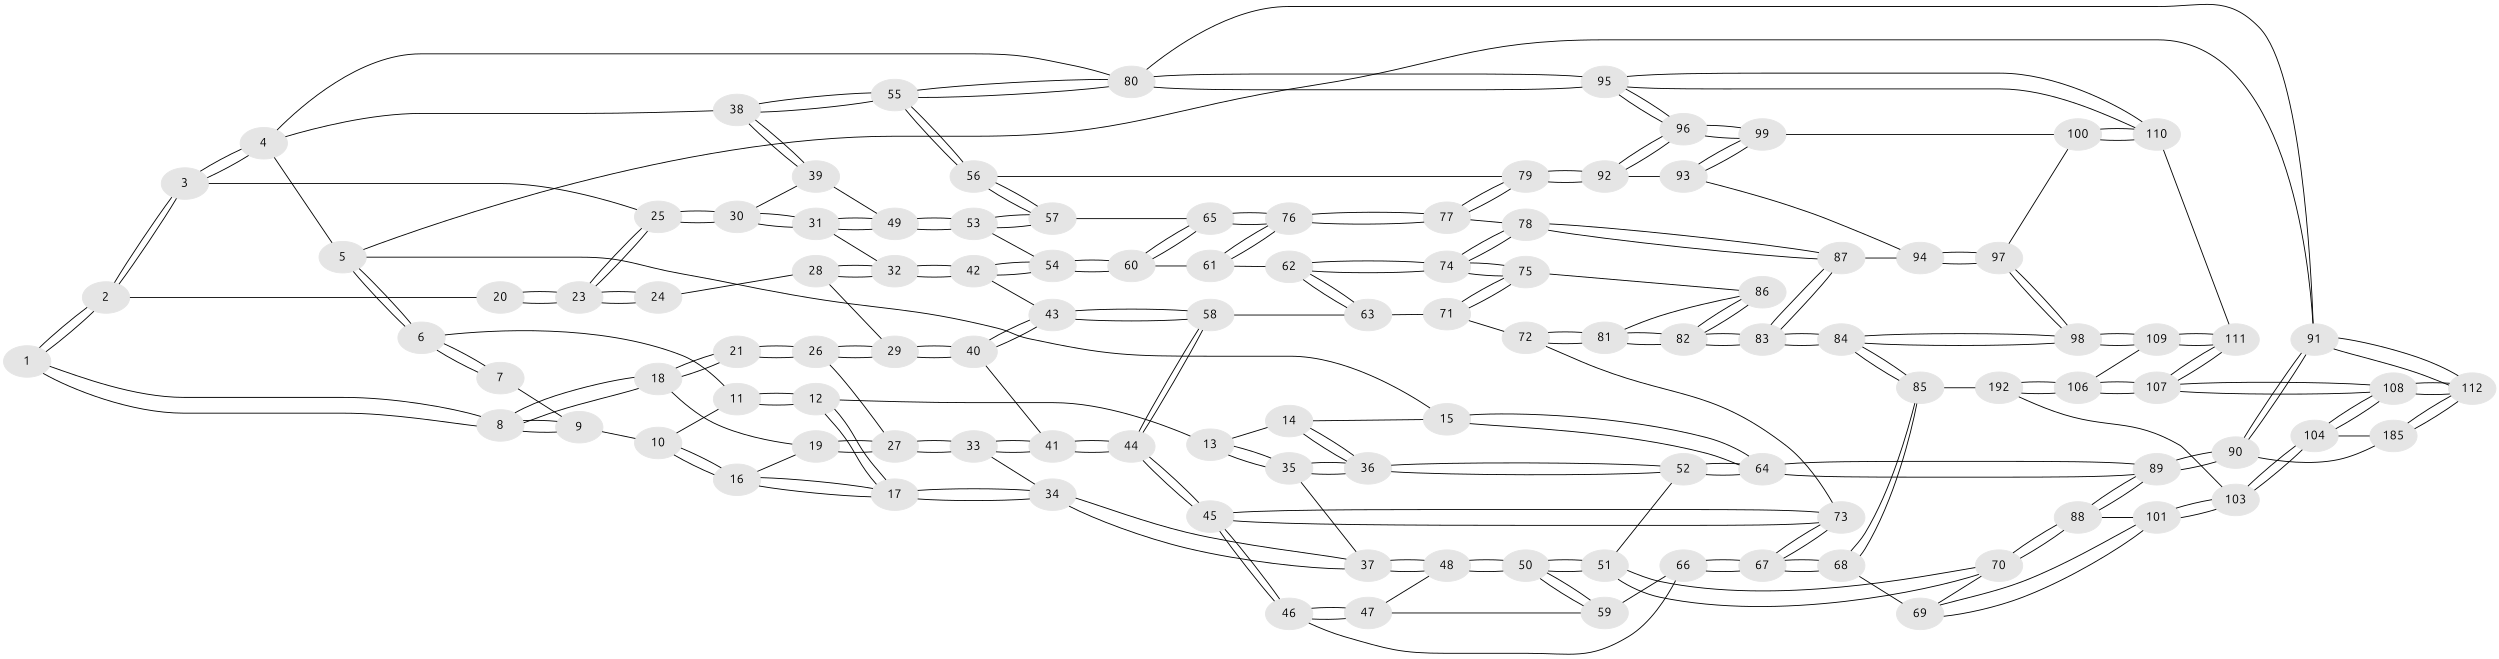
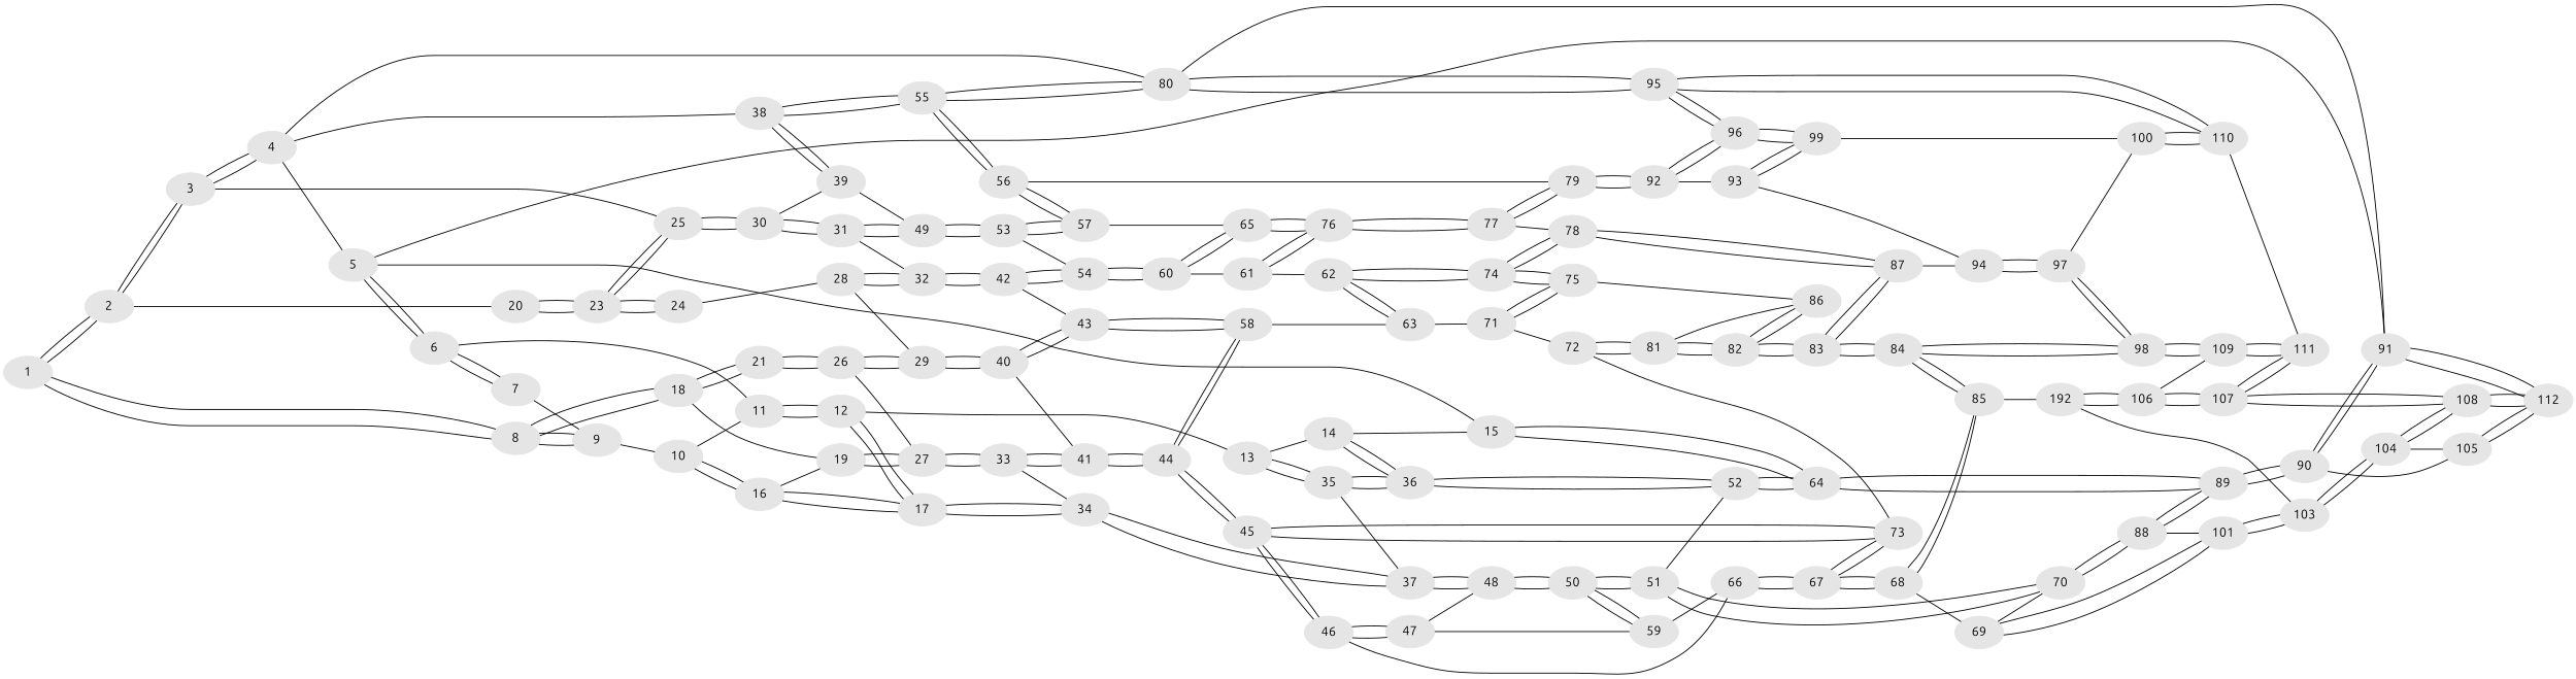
  graph {
    fontname=Ubuntu
    rankdir=LR
    node [color=gray90 fontname=Ubuntu style=filled]
    edge [fontname=Ubuntu]
    1
    2
    8
    3
    20
    9
    18
    4
    25
    23
    5
    38
    80
    30
    6
    15
    91
    39
    55
    95
    7
    11
    64
    112
    12
    10
    19
    21
    16
    17
    13
    14
    35
    34
    36
    37
    52
    89
    27
    26
    33
    24
    29
    28
    32
    31
    40
    41
    42
    43
    49
    53
    54
    44
    48
    50
    56
    58
    45
    60
    63
    46
    73
    47
    66
    59
    67
    51
    57
    70
    88
    65
    61
    79
    92
    76
    71
    62
    74
    77
    75
    78
    72
    90
    68
    69
    85
    101
    n89 [label=192]
    103
    81
    86
    82
    87
    94
    93
    96
    110
    83
    84
    98
    109
    106
    97
-   105 [label=185]
+   105
    99
    100
    111
    104
    107
    108
    1 -- 2
    1 -- 2
    1 -- 8
    1 -- 8
    2 -- 3
    2 -- 3
    2 -- 20
    8 -- 9
    8 -- 9
    8 -- 18
    8 -- 18
    3 -- 4
    3 -- 4
    3 -- 25
    20 -- 23
    20 -- 23
    9 -- 10
    18 -- 19
    18 -- 21
    18 -- 21
    4 -- 5
    4 -- 38
    4 -- 80
    25 -- 30
    25 -- 30
    23 -- 25
    23 -- 25
    23 -- 24
    23 -- 24
    5 -- 6
    5 -- 6
    5 -- 15
    5 -- 91
    38 -- 39
    38 -- 39
    38 -- 55
    38 -- 55
    80 -- 91
    80 -- 95
    80 -- 95
    30 -- 39
    30 -- 31
    30 -- 31
    6 -- 7
    6 -- 7
    6 -- 11
    15 -- 64
    15 -- 64
    91 -- 112
    91 -- 112
    39 -- 49
    55 -- 80
    55 -- 80
    55 -- 56
    55 -- 56
    95 -- 96
    95 -- 96
    95 -- 110
    95 -- 110
    7 -- 9
    11 -- 12
    11 -- 12
    64 -- 89
    64 -- 89
    12 -- 17
    12 -- 17
    12 -- 13
    10 -- 11
    10 -- 16
    10 -- 16
    19 -- 27
    19 -- 27
    21 -- 26
    21 -- 26
    16 -- 19
    16 -- 17
    16 -- 17
    17 -- 34
    17 -- 34
    13 -- 14
    13 -- 35
    13 -- 35
    14 -- 15
    14 -- 36
    14 -- 36
    35 -- 36
    35 -- 36
    35 -- 37
    34 -- 37
    34 -- 37
    36 -- 52
    36 -- 52
    37 -- 48
    37 -- 48
    52 -- 64
    52 -- 64
    89 -- 90
    89 -- 90
    27 -- 33
    27 -- 33
    26 -- 27
    26 -- 29
    26 -- 29
    33 -- 34
    33 -- 41
    33 -- 41
    24 -- 28
    29 -- 40
    29 -- 40
    28 -- 29
    28 -- 32
    28 -- 32
    32 -- 42
    32 -- 42
    31 -- 32
    31 -- 49
    31 -- 49
    40 -- 41
    40 -- 43
    40 -- 43
    41 -- 44
    41 -- 44
    42 -- 43
    42 -- 54
    42 -- 54
    43 -- 58
    43 -- 58
    49 -- 53
    49 -- 53
    53 -- 54
    53 -- 57
    53 -- 57
    54 -- 60
    54 -- 60
    44 -- 58
    44 -- 58
    44 -- 45
    44 -- 45
    48 -- 50
    48 -- 50
    50 -- 59
    50 -- 59
    50 -- 51
    50 -- 51
    56 -- 57
    56 -- 57
    56 -- 79
    58 -- 63
    45 -- 46
    45 -- 46
    45 -- 73
    45 -- 73
    60 -- 65
    60 -- 65
    60 -- 61
    63 -- 71
    46 -- 47
    46 -- 47
    46 -- 66
    47 -- 48
    47 -- 59
    66 -- 67
    66 -- 67
    59 -- 66
    67 -- 73
    67 -- 73
    67 -- 68
    67 -- 68
    51 -- 52
    51 -- 70
    51 -- 70
    57 -- 65
    70 -- 88
    70 -- 88
    88 -- 89
    88 -- 89
    88 -- 101
    65 -- 76
    65 -- 76
    61 -- 76
    61 -- 76
    61 -- 62
    79 -- 92
    79 -- 92
    92 -- 93
    92 -- 96
    92 -- 96
    76 -- 77
    76 -- 77
    71 -- 75
    71 -- 75
    71 -- 72
    62 -- 63
    62 -- 63
    62 -- 74
    62 -- 74
    74 -- 75
    74 -- 75
    74 -- 78
    74 -- 78
    77 -- 79
    77 -- 79
    77 -- 78
    75 -- 86
    78 -- 87
    78 -- 87
    72 -- 73
    72 -- 81
    72 -- 81
    90 -- 91
    90 -- 91
    90 -- 105
    68 -- 69
    68 -- 85
    68 -- 85
    69 -- 70
    69 -- 101
    69 -- 101
    85 -- n89
    101 -- 103
    101 -- 103
    n89 -- 103
    n89 -- 106
    n89 -- 106
    103 -- 104
    103 -- 104
    81 -- 86
    81 -- 82
    81 -- 82
    82 -- 86
    82 -- 86
    82 -- 83
    82 -- 83
    87 -- 94
    94 -- 97
    94 -- 97
    93 -- 94
    93 -- 99
    93 -- 99
    96 -- 99
    96 -- 99
    110 -- 111
    83 -- 87
    83 -- 87
    83 -- 84
    83 -- 84
    84 -- 85
    84 -- 85
    84 -- 98
    84 -- 98
    98 -- 109
    98 -- 109
    109 -- 111
    109 -- 111
    106 -- 109
    106 -- 107
    106 -- 107
    97 -- 98
    97 -- 98
    97 -- 100
    105 -- 112
    105 -- 112
    99 -- 100
    100 -- 110
    100 -- 110
    104 -- 105
    104 -- 108
    104 -- 108
    107 -- 111
    107 -- 111
    107 -- 108
    107 -- 108
    108 -- 112
    108 -- 112
  }
